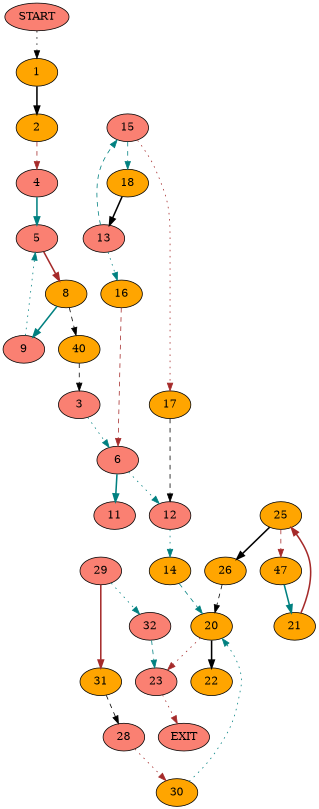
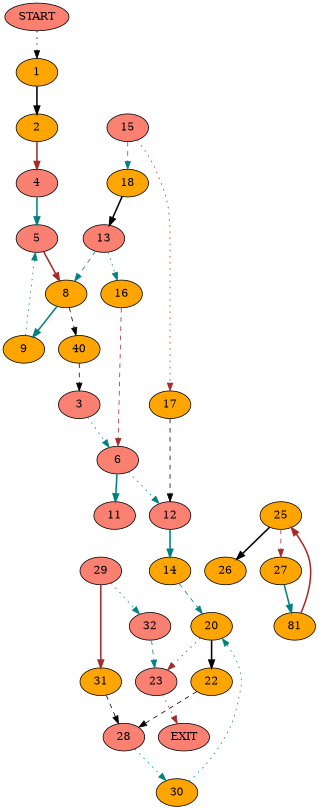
  digraph {
    node [fillcolor=orange style=filled]
    edge [color=teal style=dotted]
    n1 [fillcolor=salmon label=START]
    1
    2
    n4 [fillcolor=salmon label=EXIT]
    4 [fillcolor=salmon]
    3 [fillcolor=salmon]
    6 [fillcolor=salmon]
    5 [fillcolor=salmon]
    11 [fillcolor=salmon]
    12 [fillcolor=salmon]
    8
-   9 [fillcolor=salmon]
+   9
    n13 [label=40]
    14
    13 [fillcolor=salmon]
    15 [fillcolor=salmon]
    16
    20
    17
    18
    22
    23 [fillcolor=salmon]
-   21
+   21 [label=81]
    25
    28 [fillcolor=salmon]
    26
-   27 [label=47]
+   27
    30
    29 [fillcolor=salmon]
    31
    32 [fillcolor=salmon]
    n1 -> 1 [color=black]
    1 -> 2 [color=black style=bold]
-   2 -> 4 [color=brown style=dashed]
+   2 -> 4 [color=brown style=bold]
    4 -> 5 [style=bold]
    3 -> 6
    6 -> 11 [style=bold]
    6 -> 12
    5 -> 8 [color=brown style=bold]
-   12 -> 14
+   12 -> 14 [style=bold]
    8 -> 9 [style=bold]
    8 -> n13 [color=black style=dashed]
    9 -> 5
    n13 -> 3 [color=black style=dashed]
    14 -> 20 [style=dashed]
-   13 -> 15 [style=dashed]
+   13 -> 8 [style=dashed]
    13 -> 16
    15 -> 17 [color=brown]
    15 -> 18 [style=dashed]
    16 -> 6 [color=brown style=dashed]
    20 -> 22 [color=black style=bold]
    20 -> 23 [color=brown]
    17 -> 12 [color=black style=dashed]
    18 -> 13 [color=black style=bold]
+   22 -> 28 [color=black style=dashed]
    23 -> n4 [color=brown]
    21 -> 25 [color=brown style=bold]
    25 -> 26 [color=black style=bold]
    25 -> 27 [color=brown style=dashed]
-   28 -> 30 [color=brown]
-   26 -> 20 [color=black style=dashed]
+   28 -> 30
    27 -> 21 [style=bold]
    30 -> 20
    29 -> 31 [color=brown style=bold]
    29 -> 32
    31 -> 28 [color=black style=dashed]
    32 -> 23 [style=dashed]
  }
